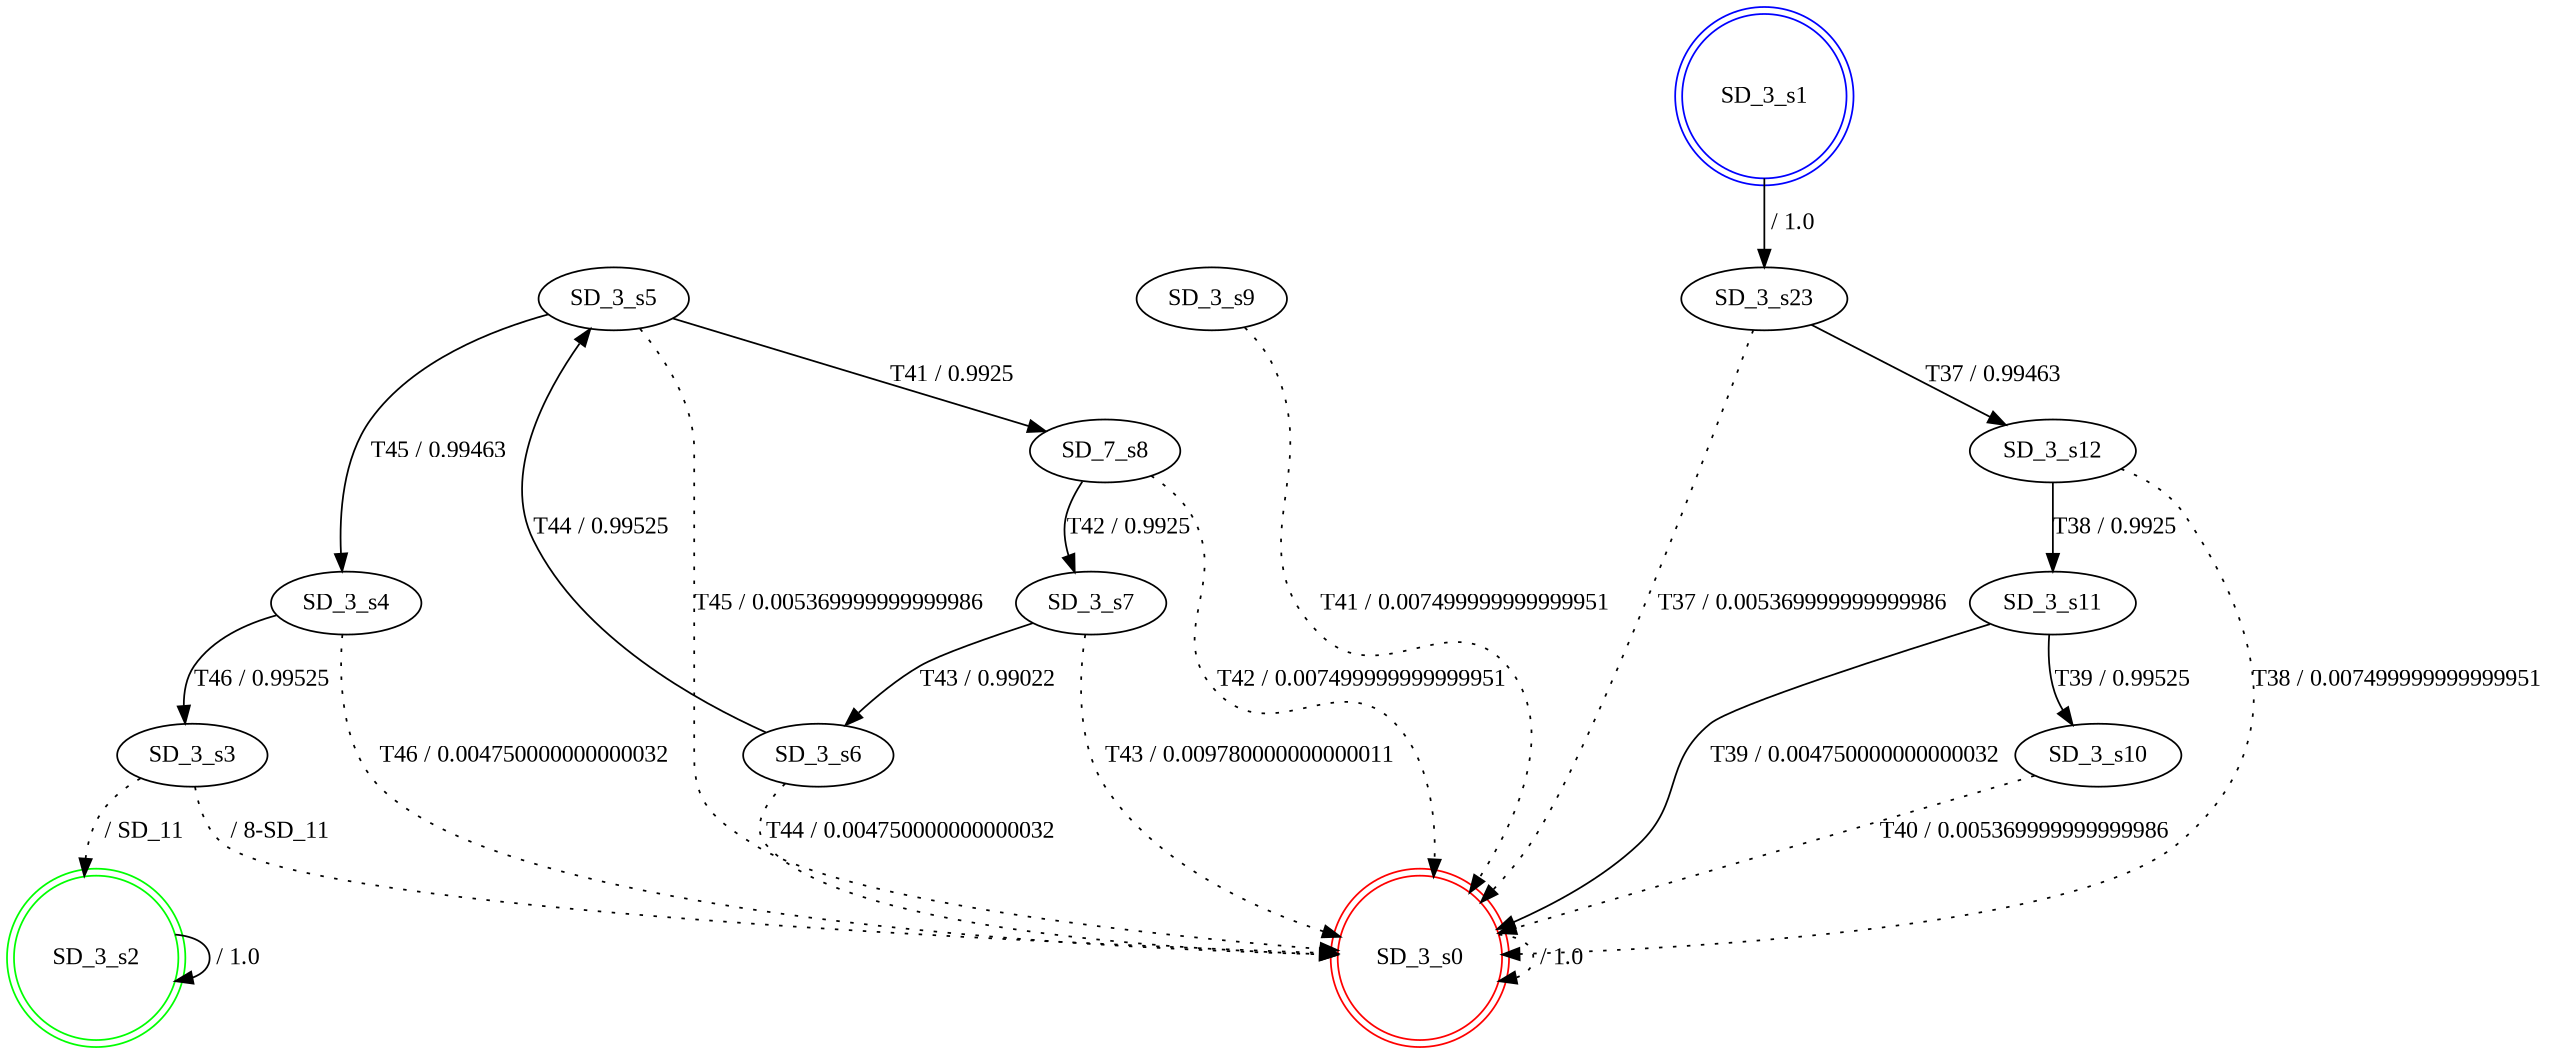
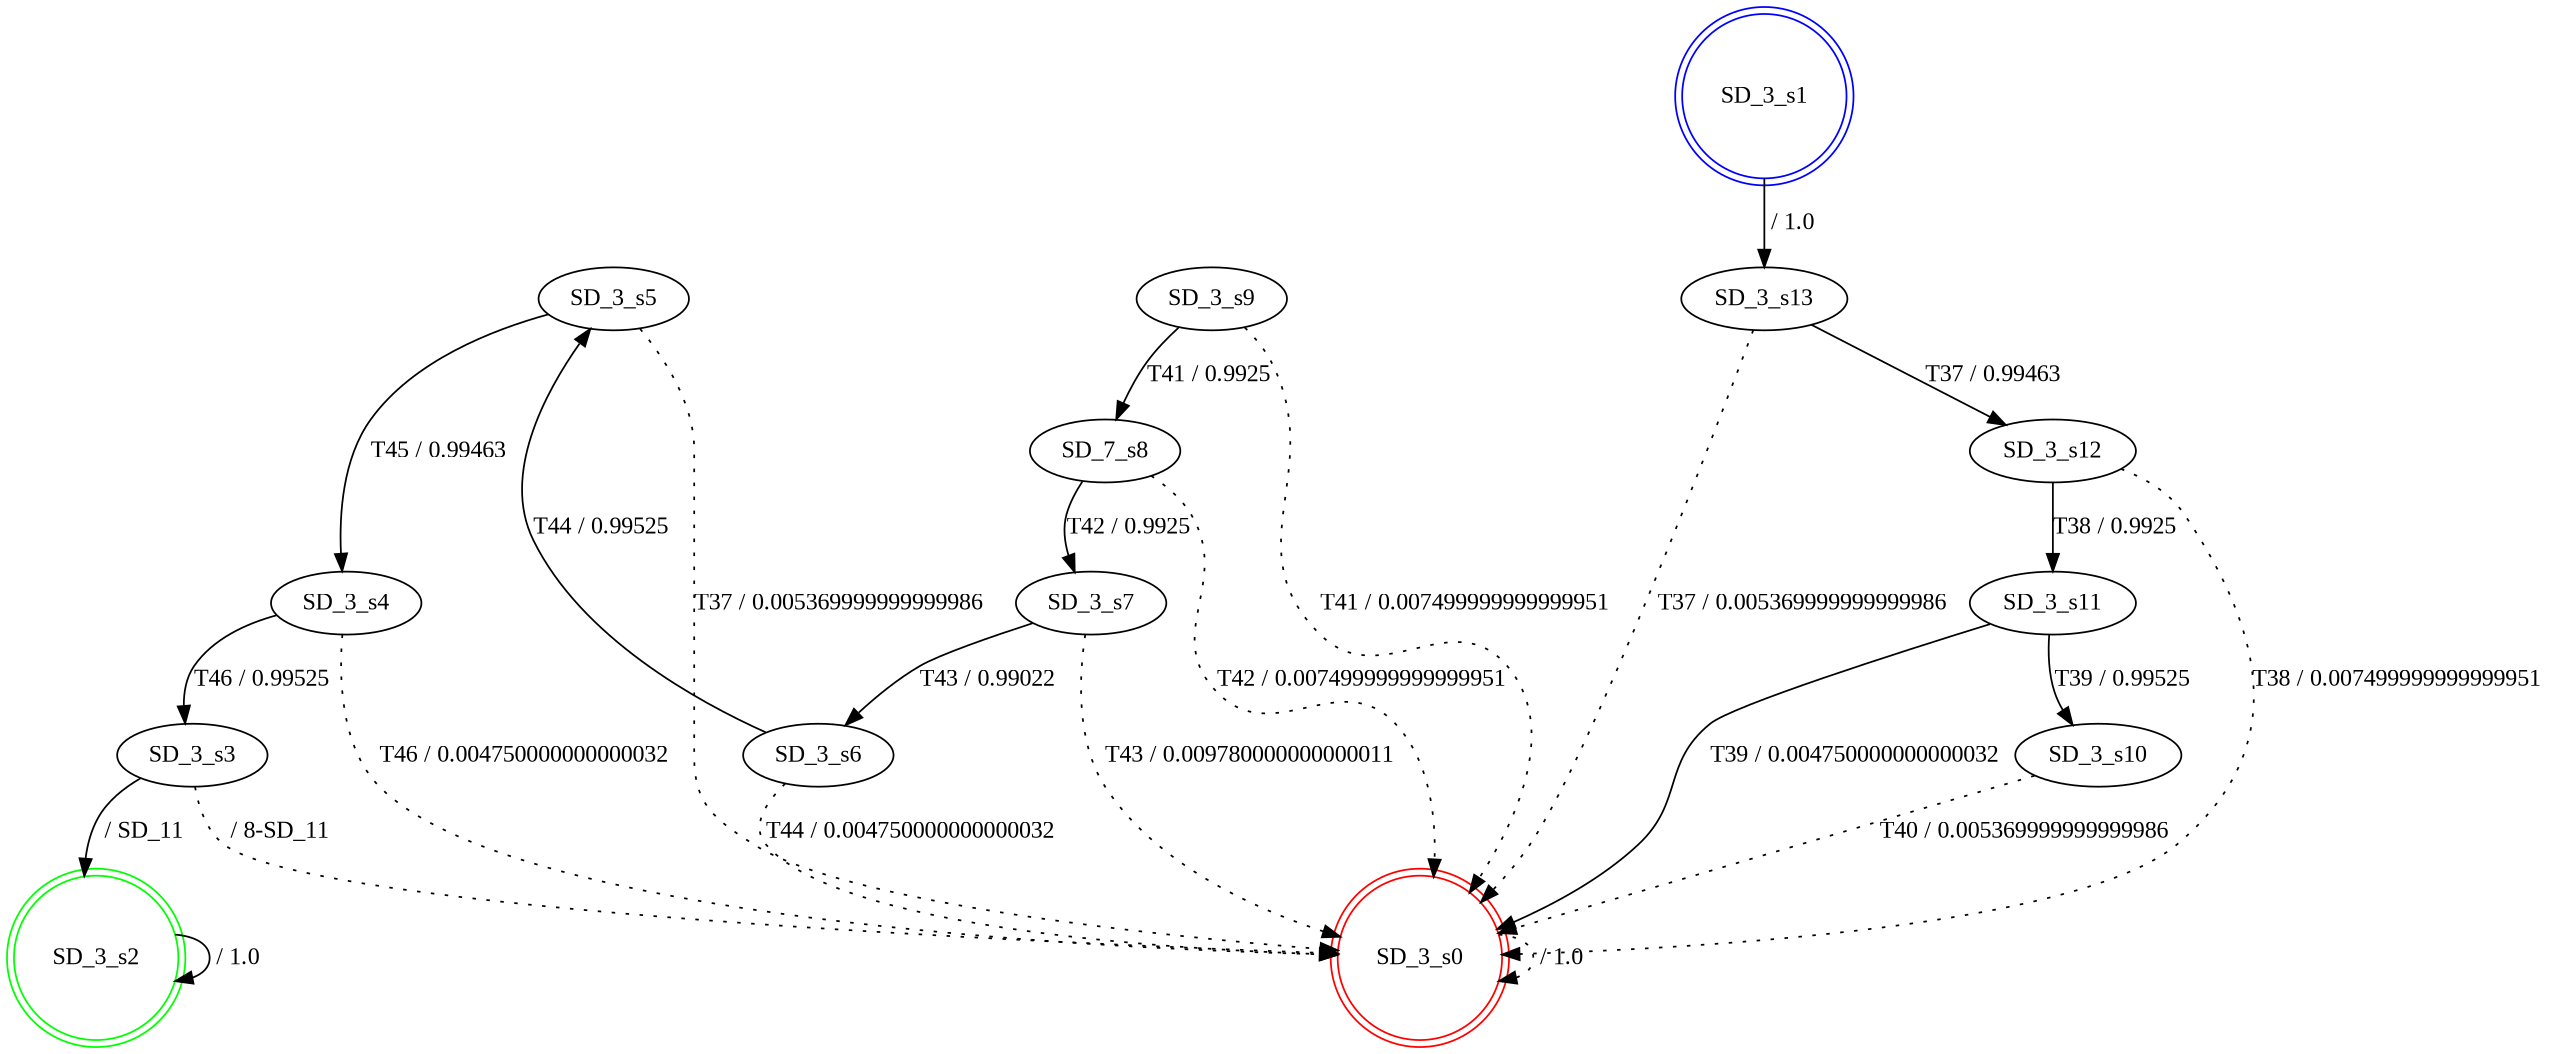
  digraph {
    fontname="Liberation Serif"
    node [fontname="Liberation Serif"]
    edge [fontname="Liberation Serif"]
    n1 [color=red label=SD_3_s0 shape=doublecircle]
    n2 [color=blue label=SD_3_s1 shape=doublecircle]
-   n3 [label=SD_3_s23]
+   n3 [label=SD_3_s13]
    n4 [label=SD_3_s12]
    n5 [color=green label=SD_3_s2 shape=doublecircle]
    n6 [label=SD_3_s3]
    n7 [label=SD_3_s4]
    n8 [label=SD_3_s5]
    n9 [label=SD_3_s6]
    n10 [label=SD_3_s7]
    n11 [label=SD_7_s8]
    n12 [label=SD_3_s9]
    n13 [label=SD_3_s10]
    n14 [label=SD_3_s11]
    n1 -> n1 [label=" / 1.0" style=dotted]
    n2 -> n3 [label=" / 1.0"]
    n3 -> n1 [label="T37 / 0.005369999999999986" style=dotted]
    n3 -> n4 [label="T37 / 0.99463"]
    n4 -> n1 [label="T38 / 0.007499999999999951" style=dotted]
    n4 -> n14 [label="T38 / 0.9925"]
    n5 -> n5 [label=" / 1.0"]
    n6 -> n1 [label=" / 8-SD_11" style=dotted]
-   n6 -> n5 [label=" / SD_11" style=dotted]
+   n6 -> n5 [label=" / SD_11"]
    n7 -> n1 [label="T46 / 0.004750000000000032" style=dotted]
    n7 -> n6 [label="T46 / 0.99525"]
-   n8 -> n1 [label="T45 / 0.005369999999999986" style=dotted]
+   n8 -> n1 [label="T37 / 0.005369999999999986" style=dotted]
    n8 -> n7 [label="T45 / 0.99463"]
    n9 -> n1 [label="T44 / 0.004750000000000032" style=dotted]
    n9 -> n8 [label="T44 / 0.99525"]
    n10 -> n1 [label="T43 / 0.009780000000000011" style=dotted]
    n10 -> n9 [label="T43 / 0.99022"]
    n11 -> n1 [label="T42 / 0.007499999999999951" style=dotted]
    n11 -> n10 [label="T42 / 0.9925"]
    n12 -> n1 [label="T41 / 0.007499999999999951" style=dotted]
-   n8 -> n11 [label="T41 / 0.9925"]
+   n12 -> n11 [label="T41 / 0.9925"]
    n13 -> n1 [label="T40 / 0.005369999999999986" style=dotted]
    n14 -> n1 [label="T39 / 0.004750000000000032" style=solid]
    n14 -> n13 [label="T39 / 0.99525"]
  }
